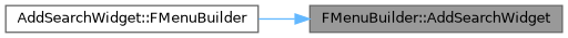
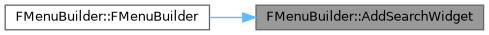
  digraph {
    rankdir=RL
    node [fontname=Helvetica fontsize=10 shape=box style=filled]
    n1 [color=gray40 fillcolor=grey60 fontcolor=black height=0.2 label="FMenuBuilder::AddSearchWidget" width=0.4]
-   n2 [color=grey40 fillcolor=white height=0.2 label="AddSearchWidget::FMenuBuilder" width=0.4]
+   n2 [color=grey40 fillcolor=white height=0.2 label="FMenuBuilder::FMenuBuilder" width=0.4]
    n1 -> n2 [color=steelblue1 dir=back fontname=Helvetica fontsize=10 labelfontname=Helvetica labelfontsize=10 style=solid]
  }
